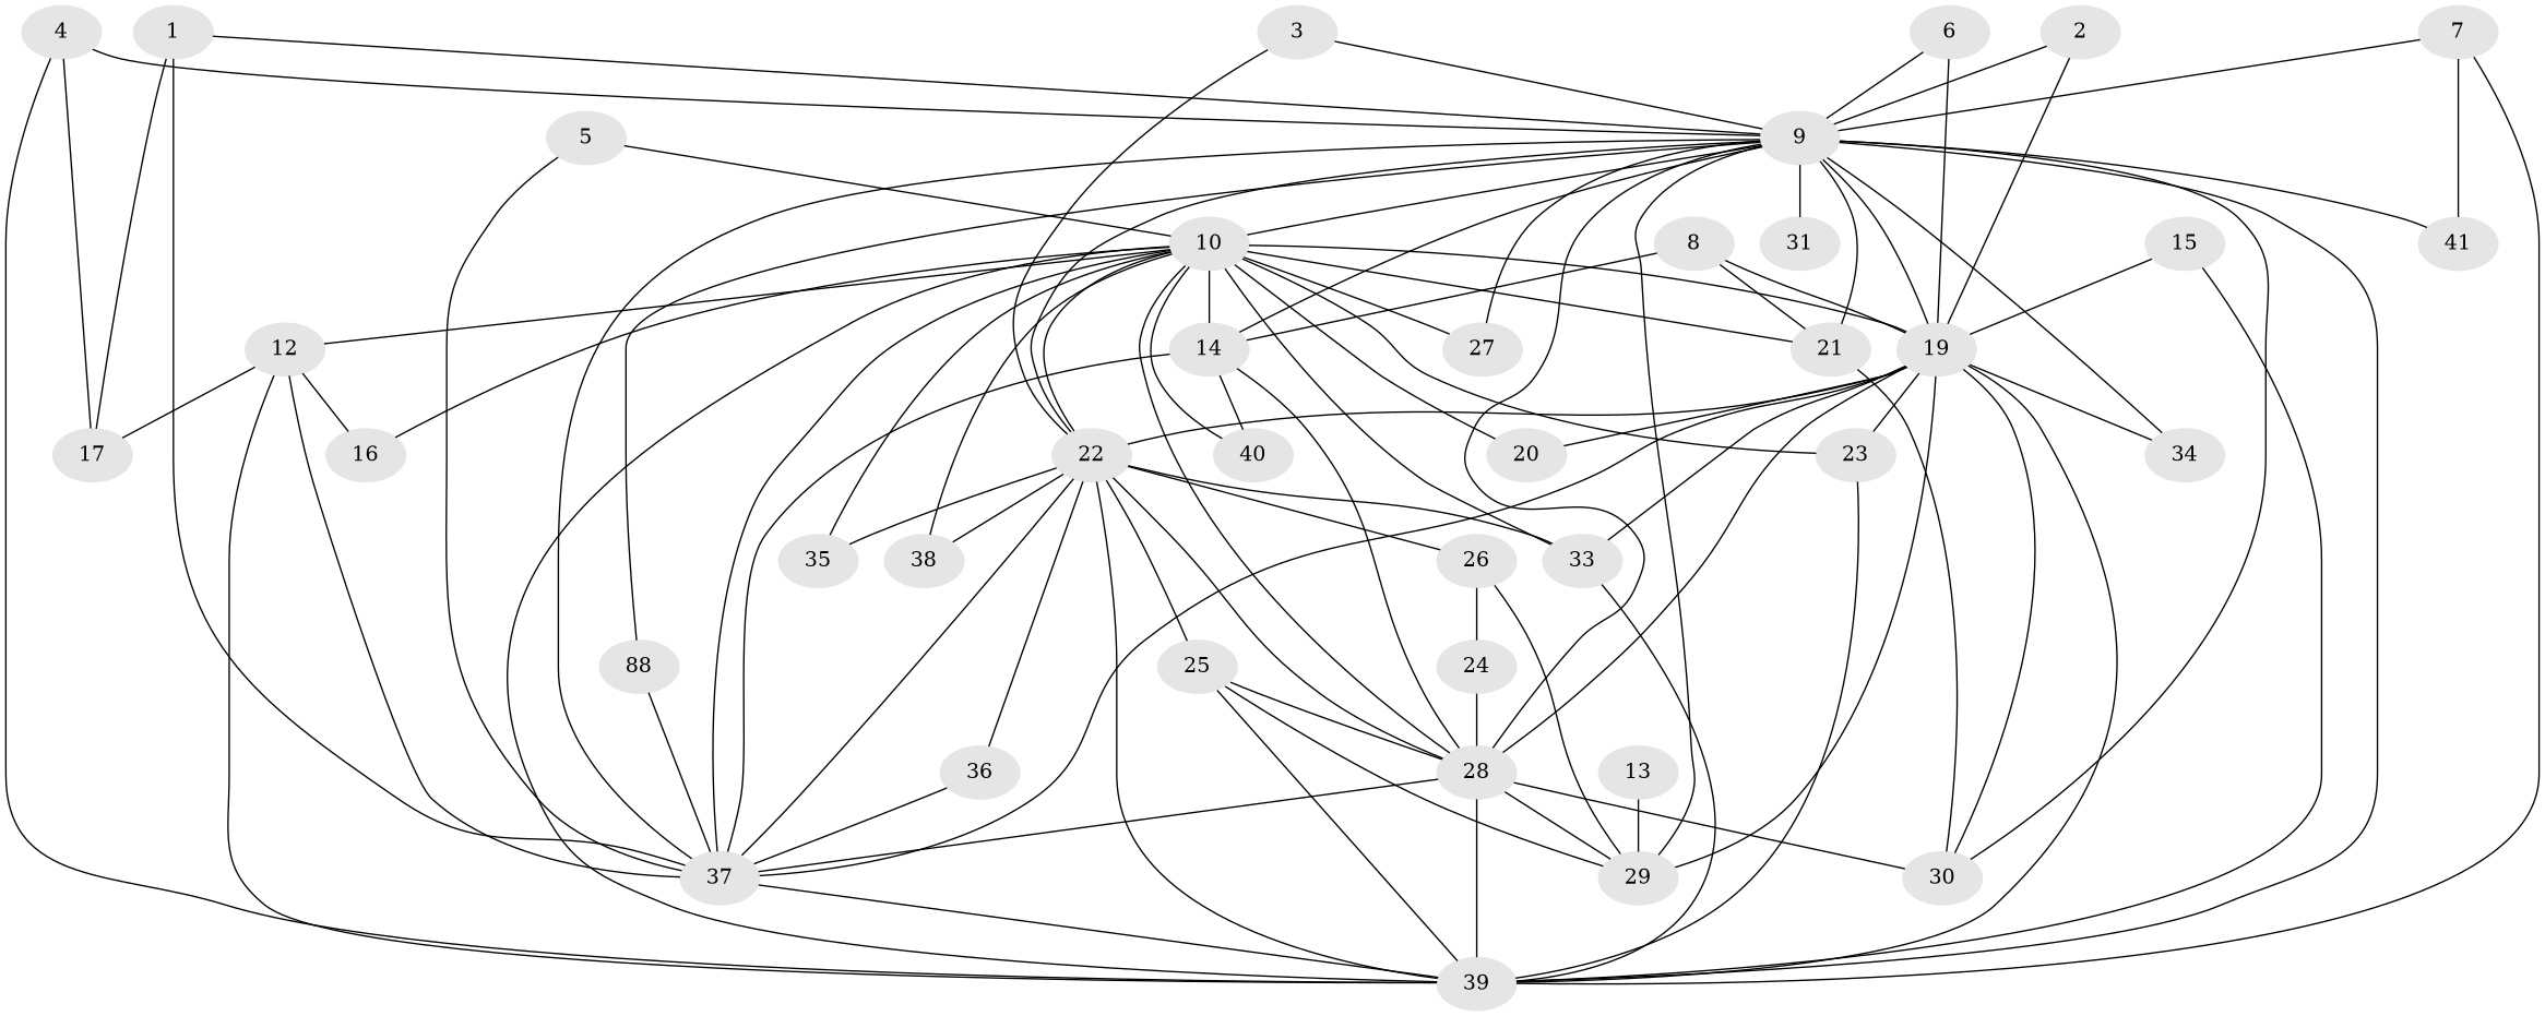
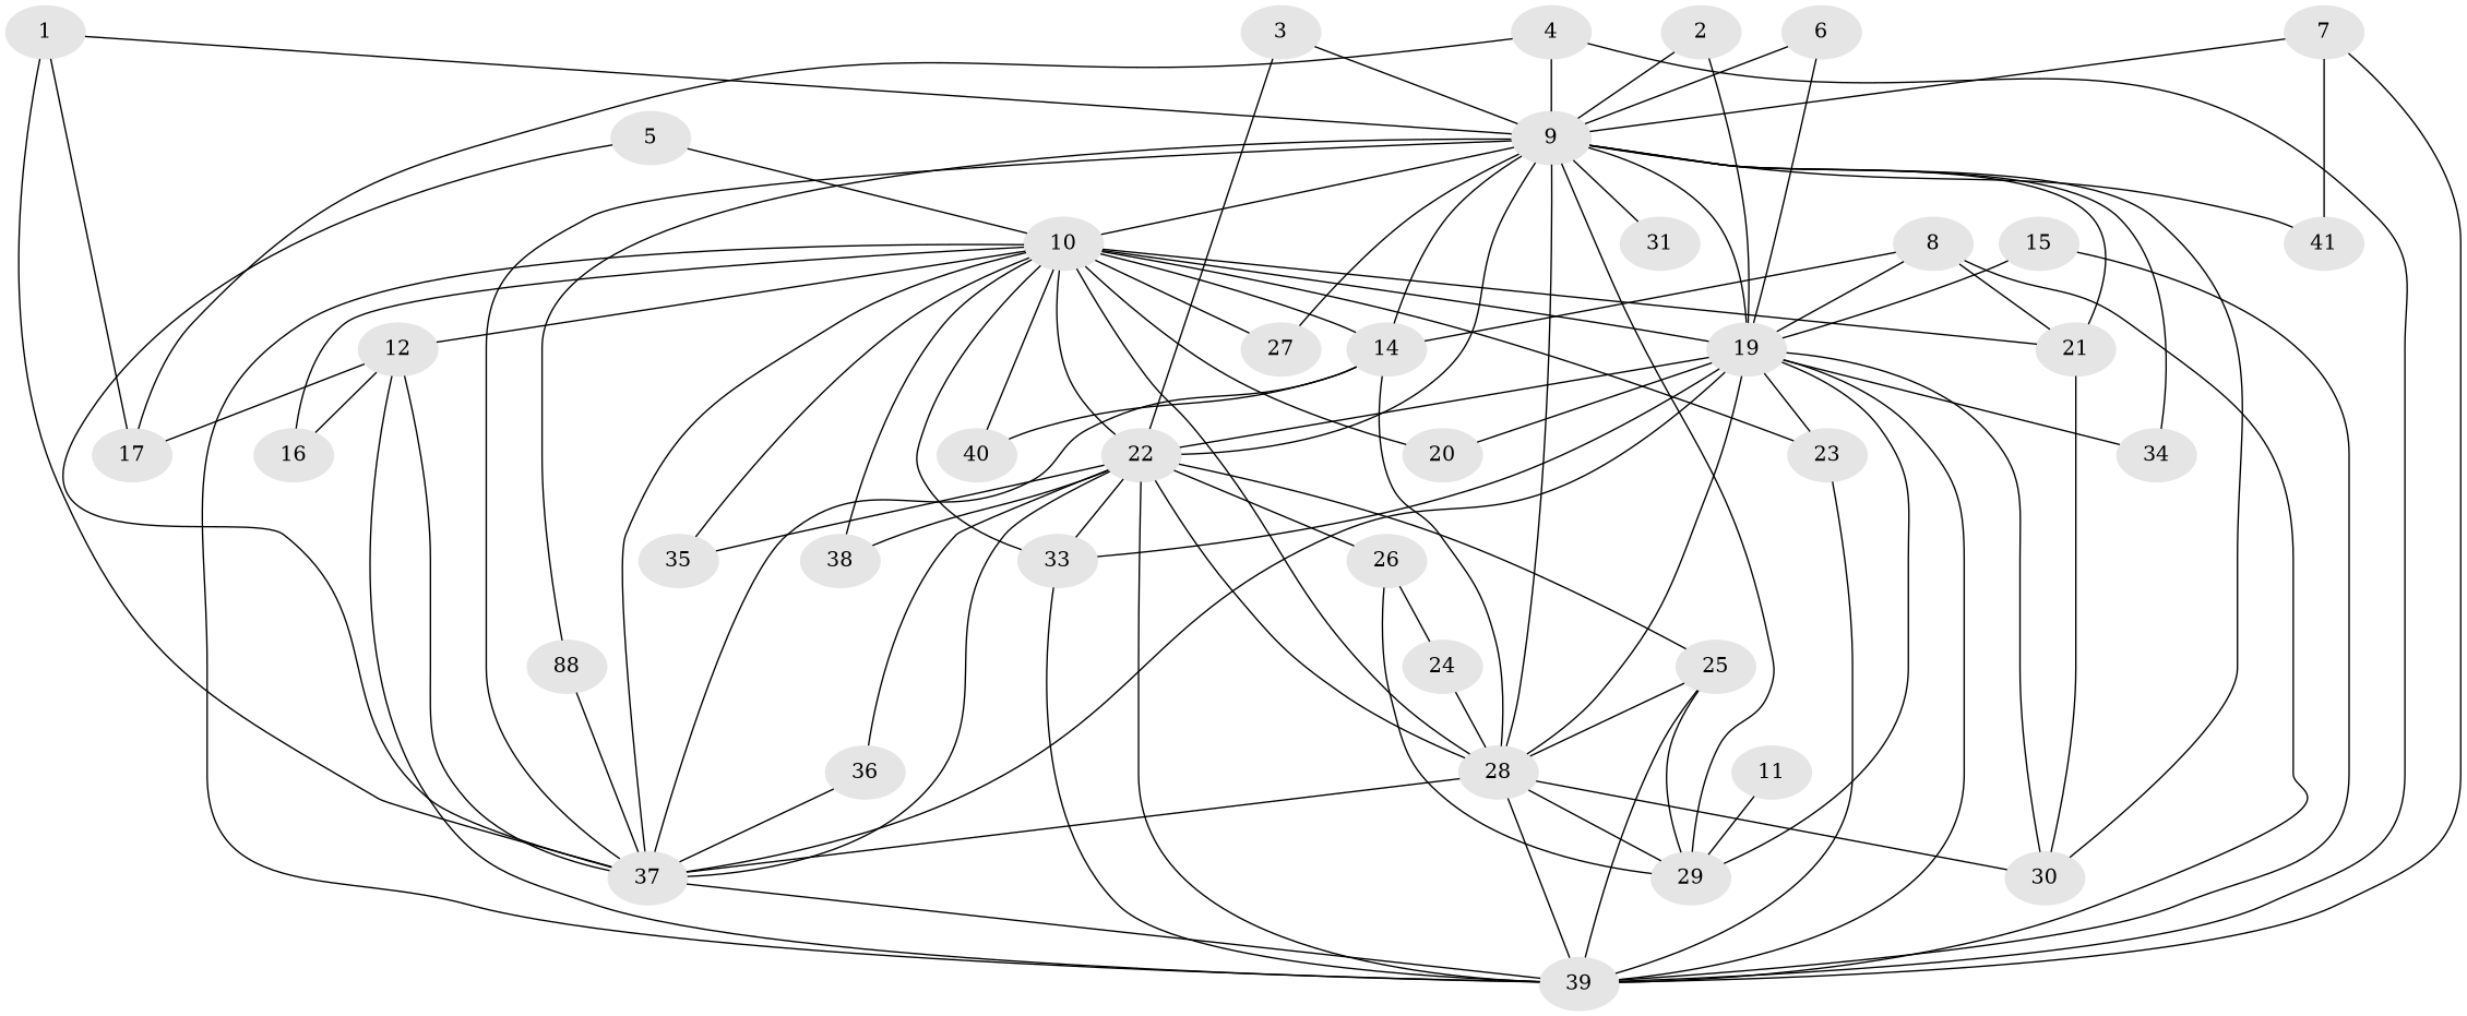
  graph {
    node [color=gray90 style=filled]
    edge [weight=1.0]
    1
    9
    17
    37
    19
    22
    39
    10
    41
    14
    21
    n12 [label=88]
    27
    28
    29
    30
    31
    34
    2
    20
    23
    33
    3
    35
    38
    25
    26
    36
    4
    5
    12
    16
    40
    6
    7
    8
-   13
+   13 [label=11]
    15
    24
    1 -- 9
    1 -- 17
    1 -- 37
    9 -- 37 [weight=3.0]
    9 -- 19 [weight=5.0]
    9 -- 22 [weight=2.0]
-   9 -- 39 [weight=4.0]
+   8 -- 39 [weight=4.0]
    9 -- 10 [weight=3.0]
    9 -- 41
    9 -- 14
    9 -- 21 [weight=2.0]
    9 -- n12
    9 -- 27
    9 -- 28 [weight=2.0]
    9 -- 29
    9 -- 30
    9 -- 31
    9 -- 34
    37 -- 39 [weight=2.0]
    19 -- 37 [weight=2.0]
    19 -- 22 [weight=3.0]
    19 -- 39 [weight=5.0]
    19 -- 28 [weight=2.0]
    19 -- 29 [weight=2.0]
    19 -- 30
    19 -- 34
    19 -- 20
    19 -- 23 [weight=2.0]
    19 -- 33
    22 -- 37
    22 -- 39 [weight=4.0]
    22 -- 28
    22 -- 33
    22 -- 35
    22 -- 38
    22 -- 25 [weight=2.0]
    22 -- 26
    22 -- 36
    10 -- 37 [weight=2.0]
    10 -- 19 [weight=3.0]
    10 -- 22
    10 -- 39 [weight=2.0]
    10 -- 14
    10 -- 21
    10 -- 27
    10 -- 28
    10 -- 20 [weight=2.0]
    10 -- 23
    10 -- 33
    10 -- 35
    10 -- 38
    10 -- 12
    10 -- 16
    10 -- 40
    14 -- 37
    14 -- 28
    14 -- 40
    21 -- 30
    n12 -- 37
    28 -- 37 [weight=2.0]
    28 -- 39 [weight=3.0]
    28 -- 29
    28 -- 30 [weight=2.0]
    2 -- 9
    2 -- 19
    23 -- 39
    33 -- 39
    3 -- 9
    3 -- 22
    25 -- 39
    25 -- 28
    25 -- 29
    26 -- 29
    26 -- 24
    36 -- 37
    4 -- 9
    4 -- 17
    4 -- 39
    5 -- 37
    5 -- 10
    12 -- 17
    12 -- 37 [weight=2.0]
    12 -- 39
    12 -- 16
    6 -- 9
    6 -- 19
    7 -- 9
    7 -- 39
    7 -- 41
    8 -- 19
    8 -- 14
    8 -- 21
    13 -- 29
    15 -- 19 [weight=2.0]
    15 -- 39
    24 -- 28
  }
